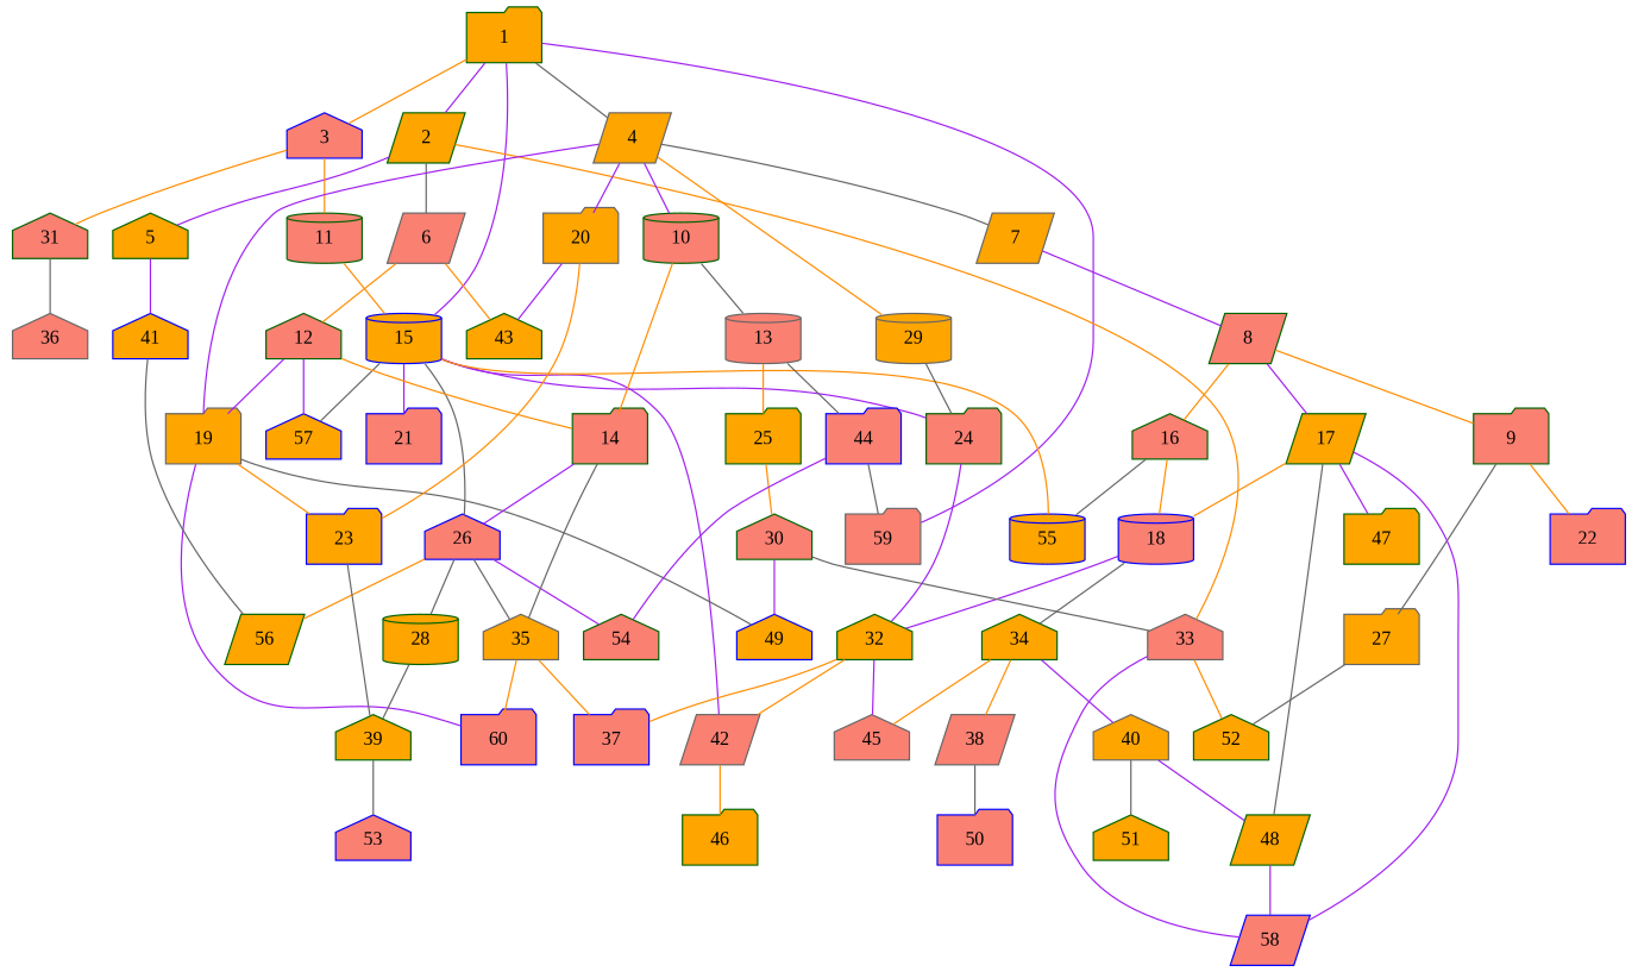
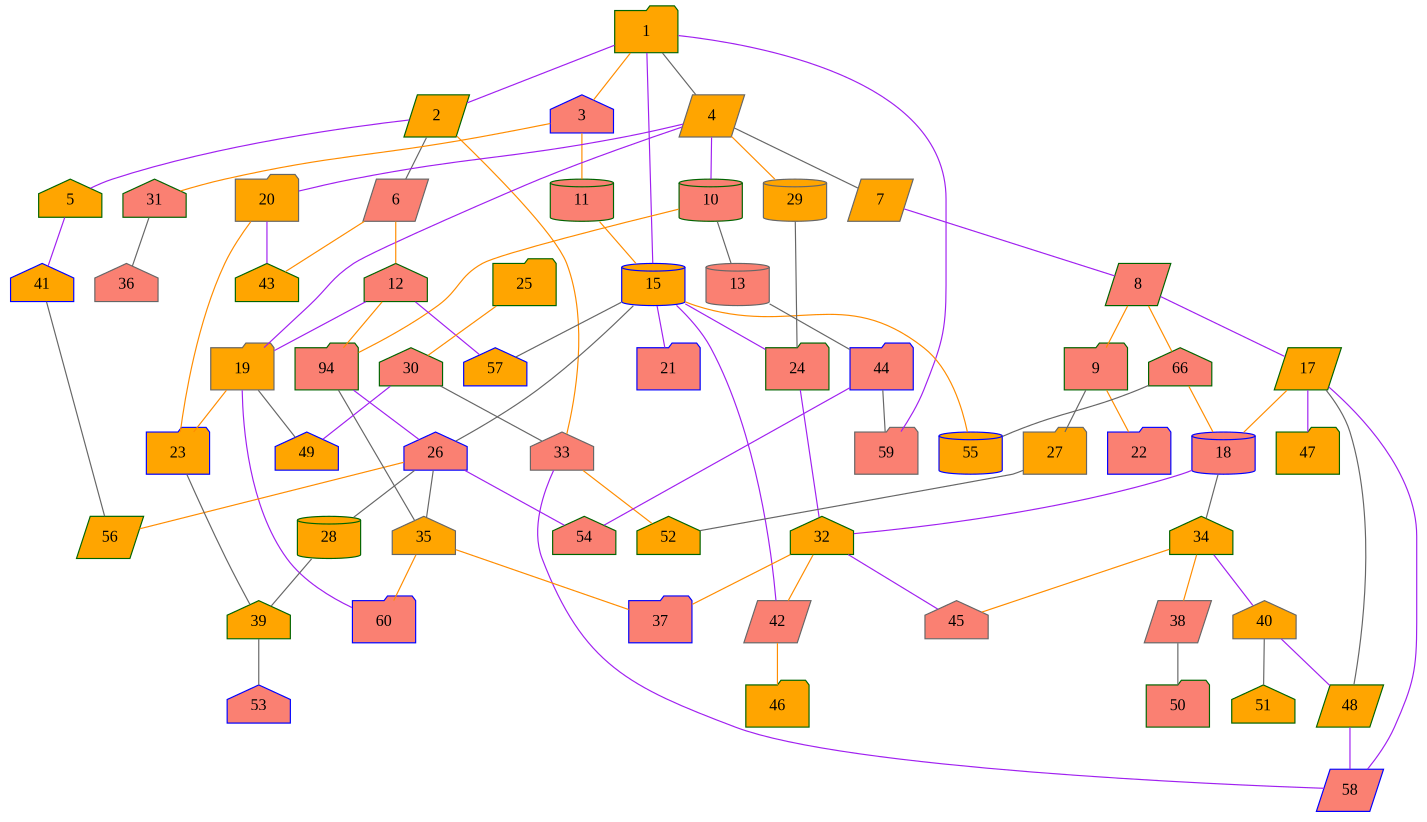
  graph {
    fontname="Liberation Serif"
    node [color=darkgreen fillcolor=orange fontname="Liberation Serif" shape=house style=filled]
    edge [color=purple fontname="Liberation Serif"]
    1 [shape=folder]
    2 [shape=parallelogram]
    3 [color=blue fillcolor=salmon]
    4 [color=gray40 shape=parallelogram]
    15 [color=blue shape=cylinder]
    59 [color=gray40 fillcolor=salmon shape=folder]
    5
    6 [color=gray40 fillcolor=salmon shape=parallelogram]
    33 [color=gray40 fillcolor=salmon]
    11 [fillcolor=salmon shape=cylinder]
    31 [fillcolor=salmon]
    7 [color=gray40 shape=parallelogram]
    10 [fillcolor=salmon shape=cylinder]
    19 [color=gray40 shape=folder]
    20 [color=gray40 shape=folder]
    29 [color=gray40 shape=cylinder]
    57 [color=blue]
    26 [color=blue fillcolor=salmon]
    21 [color=blue fillcolor=salmon shape=folder]
    24 [fillcolor=salmon shape=folder]
    42 [color=gray40 fillcolor=salmon shape=parallelogram]
    55 [color=blue shape=cylinder]
    41 [color=blue]
    12 [fillcolor=salmon]
    43
    58 [color=blue fillcolor=salmon shape=parallelogram]
    52
    36 [color=gray40 fillcolor=salmon]
    8 [fillcolor=salmon shape=parallelogram]
    13 [color=gray40 fillcolor=salmon shape=cylinder]
-   14 [fillcolor=salmon shape=folder]
+   14 [fillcolor=salmon shape=folder label=94]
    23 [color=blue shape=folder]
    49 [color=blue]
    60 [color=blue fillcolor=salmon shape=folder]
    56 [shape=parallelogram]
    9 [fillcolor=salmon shape=folder]
-   16 [fillcolor=salmon]
+   16 [fillcolor=salmon label=66]
    17 [shape=parallelogram]
    22 [color=blue fillcolor=salmon shape=folder]
    27 [color=gray40 shape=folder]
    18 [color=blue fillcolor=salmon shape=cylinder]
    47 [shape=folder]
    48 [shape=parallelogram]
    25 [shape=folder]
    44 [color=blue fillcolor=salmon shape=folder]
    35 [color=gray40]
    30 [fillcolor=salmon]
    54 [fillcolor=salmon]
    28 [shape=cylinder]
    37 [color=blue fillcolor=salmon shape=folder]
    32
    46 [shape=folder]
    34
    45 [color=gray40 fillcolor=salmon]
    38 [color=gray40 fillcolor=salmon shape=parallelogram]
    40 [color=gray40]
    39
    53 [color=blue fillcolor=salmon]
-   50 [color=blue fillcolor=salmon shape=folder]
+   50 [fillcolor=salmon shape=folder]
    51
    1 -- 2
    1 -- 3 [color=darkorange]
    1 -- 4 [color=gray40]
    1 -- 15
    1 -- 59
    2 -- 5
    2 -- 6 [color=gray40]
    2 -- 33 [color=darkorange]
    3 -- 11 [color=darkorange]
    3 -- 31 [color=darkorange]
    4 -- 7 [color=gray40]
    4 -- 10
    4 -- 19
    4 -- 20
    4 -- 29 [color=darkorange]
    15 -- 57 [color=gray40]
    15 -- 26 [color=gray40]
    15 -- 21
    15 -- 24
    15 -- 42
    15 -- 55 [color=darkorange]
    5 -- 41
    6 -- 12 [color=darkorange]
    6 -- 43 [color=darkorange]
    33 -- 58
    33 -- 52 [color=darkorange]
    11 -- 15 [color=darkorange]
    31 -- 36 [color=gray40]
    7 -- 8
    10 -- 13 [color=gray40]
    10 -- 14 [color=darkorange]
    19 -- 23 [color=darkorange]
    19 -- 49 [color=gray40]
    19 -- 60
    20 -- 43
    20 -- 23 [color=darkorange]
    29 -- 24 [color=gray40]
    26 -- 56 [color=darkorange]
    26 -- 35 [color=gray40]
    26 -- 54
    26 -- 28 [color=gray40]
    24 -- 32
    42 -- 46 [color=darkorange]
    41 -- 56 [color=gray40]
    12 -- 19
    12 -- 57
    12 -- 14 [color=darkorange]
    8 -- 9 [color=darkorange]
    8 -- 16 [color=darkorange]
    8 -- 17
-   13 -- 25 [color=darkorange]
    13 -- 44 [color=gray40]
    14 -- 26
    14 -- 35 [color=gray40]
    23 -- 39 [color=gray40]
    9 -- 22 [color=darkorange]
    9 -- 27 [color=gray40]
    16 -- 55 [color=gray40]
    16 -- 18 [color=darkorange]
    17 -- 58
    17 -- 18 [color=darkorange]
    17 -- 47
    17 -- 48 [color=gray40]
    27 -- 52 [color=gray40]
    18 -- 32
    18 -- 34 [color=gray40]
    48 -- 58
    25 -- 30 [color=darkorange]
    44 -- 59 [color=gray40]
    44 -- 54
    35 -- 60 [color=darkorange]
    35 -- 37 [color=darkorange]
    30 -- 33 [color=gray40]
    30 -- 49
    28 -- 39 [color=gray40]
    32 -- 42 [color=darkorange]
    32 -- 37 [color=darkorange]
    32 -- 45
    34 -- 45 [color=darkorange]
    34 -- 38 [color=darkorange]
    34 -- 40
    38 -- 50 [color=gray40]
    40 -- 48
    40 -- 51 [color=gray40]
    39 -- 53 [color=gray40]
  }
